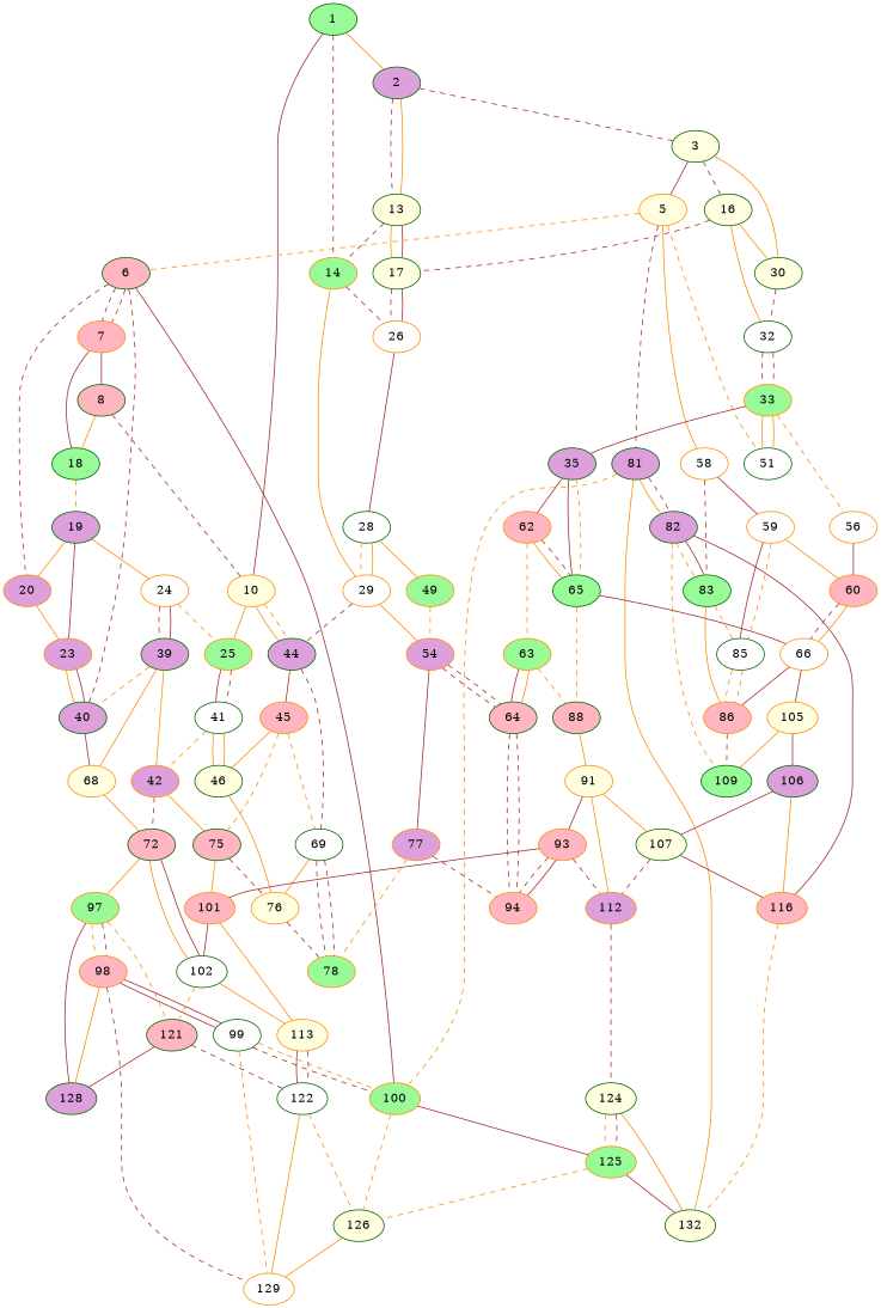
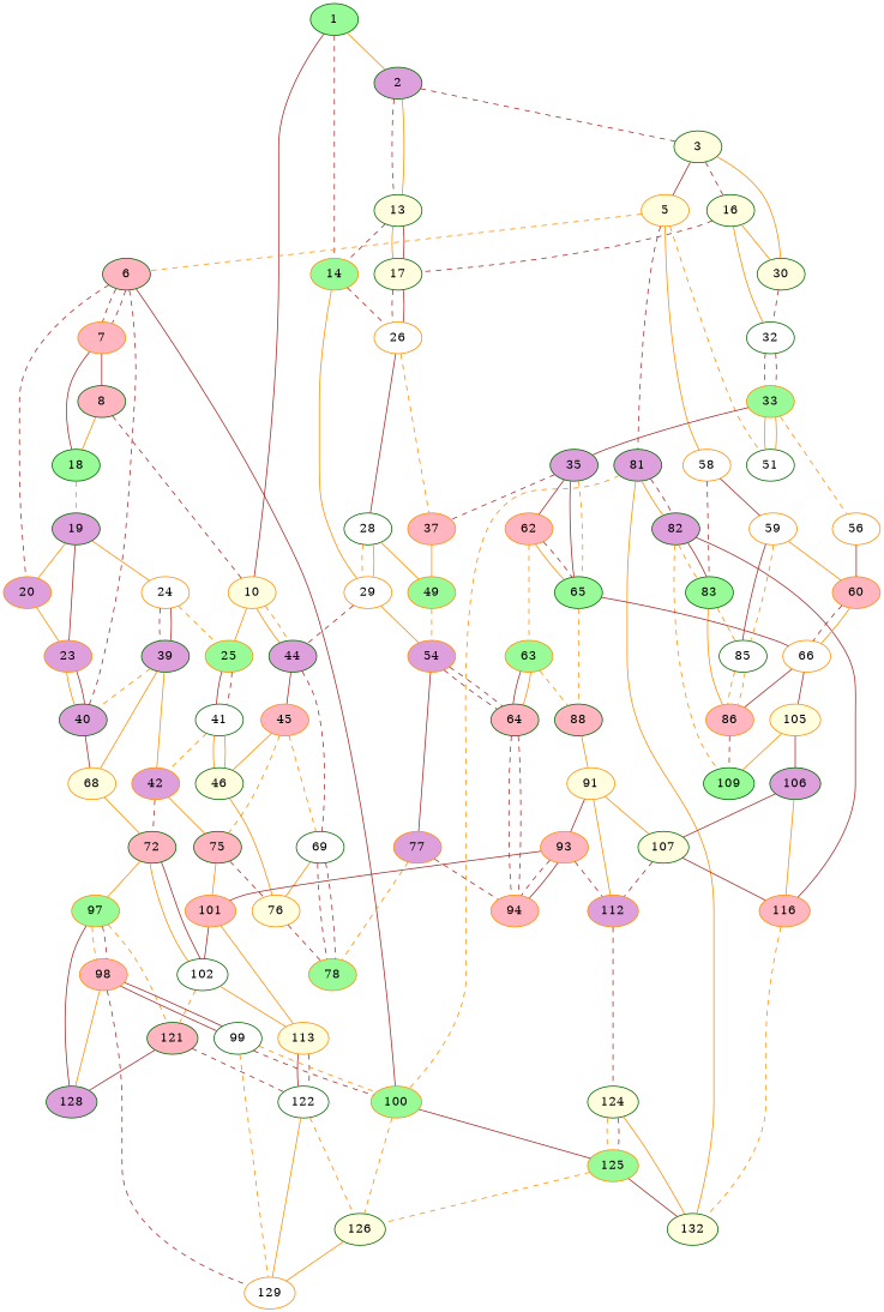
  graph {
    node [color=darkgreen fillcolor=lightpink style=filled]
    edge [color=brown style=solid]
    1 [fillcolor=palegreen super="+9"]
    2 [fillcolor=plum]
    10 [color=darkorange fillcolor=lightyellow super="+11"]
    14 [color=darkorange fillcolor=palegreen super="+15"]
    3 [fillcolor=lightyellow super="+4"]
    13 [fillcolor=lightyellow]
    25 [color=darkorange fillcolor=palegreen]
    44 [fillcolor=plum super="+48"]
    26 [color=darkorange fillcolor=white super="+27"]
    29 [color=darkorange fillcolor=white super="+47"]
    5 [color=darkorange fillcolor=lightyellow super="+50"]
    16 [fillcolor=lightyellow super="+31"]
    30 [fillcolor=lightyellow]
    17 [fillcolor=lightyellow]
    6 [super="+21"]
    51 [fillcolor=white]
    58 [color=darkorange fillcolor=white]
    81 [fillcolor=plum]
    32 [fillcolor=white]
    7 [color=darkorange]
    20 [color=darkorange fillcolor=plum]
    40 [fillcolor=plum super="+52"]
    100 [color=darkorange fillcolor=palegreen super="+135"]
    59 [color=darkorange fillcolor=white]
    83 [fillcolor=palegreen super="+84"]
    82 [fillcolor=plum super="+118"]
    132 [fillcolor=lightyellow super="+133"]
    8 [super="+12"]
    18 [fillcolor=palegreen]
    23 [color=darkorange fillcolor=plum]
    68 [color=darkorange fillcolor=lightyellow]
    125 [color=darkorange fillcolor=palegreen super="+136"]
    126 [fillcolor=lightyellow super="+134"]
    19 [fillcolor=plum super="+22"]
    41 [fillcolor=white]
    45 [color=darkorange]
    69 [fillcolor=white super="+70"]
    28 [fillcolor=white]
+   37 [color=darkorange super="+38"]
    54 [color=darkorange fillcolor=plum super="+55"]
    33 [color=darkorange fillcolor=palegreen super="+34"]
    24 [color=darkorange fillcolor=white]
    39 [fillcolor=plum super="+43"]
    42 [color=darkorange fillcolor=plum super="+71"]
    46 [fillcolor=lightyellow super="+74"]
    49 [color=darkorange fillcolor=palegreen super="+53"]
    64
    77 [color=darkorange fillcolor=plum super="+95"]
    35 [fillcolor=plum super="+36"]
    56 [color=darkorange fillcolor=white super="+57"]
    62 [color=darkorange]
    65 [fillcolor=palegreen super="+67"]
    60 [color=darkorange super="+61"]
    63 [color=darkorange fillcolor=palegreen super="+89"]
    66 [color=darkorange fillcolor=white super="+87"]
    88 [super="+90"]
    72 [super="+73"]
    75 [super="+96"]
    76 [color=darkorange fillcolor=lightyellow super="+80"]
    97 [color=darkorange fillcolor=palegreen super="+120"]
    102 [fillcolor=white super="+114"]
    101 [color=darkorange super="+104"]
    78 [color=darkorange fillcolor=palegreen super="+79"]
    94 [color=darkorange]
    85 [fillcolor=white]
    86 [color=darkorange super="+108"]
    105 [color=darkorange fillcolor=lightyellow super="+110"]
    91 [color=darkorange fillcolor=lightyellow super="+92"]
    109 [fillcolor=palegreen]
    106 [fillcolor=plum super="+115"]
    98 [color=darkorange super="+131"]
    121 [super="+123"]
    128 [fillcolor=plum]
    113 [color=darkorange fillcolor=lightyellow]
    116 [color=darkorange super="+117"]
    93 [color=darkorange super="+103"]
    107 [fillcolor=lightyellow super="+111"]
    112 [color=darkorange fillcolor=plum super="+119"]
    124 [fillcolor=lightyellow]
    99 [fillcolor=white]
    129 [color=darkorange fillcolor=white super="+130"]
    122 [fillcolor=white super="+127"]
    1 -- 2 [color=darkorange]
    1 -- 10
    1 -- 14 [style=dashed]
    2 -- 3 [style=dashed]
    2 -- 13 [style=dashed]
    2 -- 13 [color=darkorange]
    10 -- 25 [color=darkorange]
    10 -- 44 [color=darkorange]
    10 -- 44 [color=darkorange style=dashed]
    14 -- 26 [style=dashed]
    14 -- 29 [color=darkorange]
    3 -- 5
    3 -- 16 [style=dashed]
    3 -- 30 [color=darkorange]
    13 -- 14 [style=dashed]
    13 -- 17 [color=darkorange]
    13 -- 17
    25 -- 41
    25 -- 41 [style=dashed]
    44 -- 45
    44 -- 69 [style=dashed]
    26 -- 28
+   26 -- 37 [color=darkorange style=dashed]
    29 -- 44 [style=dashed]
    29 -- 54 [color=darkorange]
    5 -- 6 [color=darkorange style=dashed]
    5 -- 51 [color=darkorange style=dashed]
    5 -- 58 [color=darkorange]
    5 -- 81 [style=dashed]
    16 -- 30 [color=darkorange]
    16 -- 17 [style=dashed]
    16 -- 32 [color=darkorange]
    30 -- 32 [style=dashed]
    17 -- 26 [style=dashed]
    17 -- 26
    6 -- 7 [style=dashed]
    6 -- 7 [style=dashed]
    6 -- 20 [style=dashed]
    6 -- 40 [style=dashed]
    6 -- 100
    58 -- 59
    58 -- 83 [style=dashed]
    81 -- 100 [color=darkorange style=dashed]
    81 -- 82 [color=darkorange]
    81 -- 82 [style=dashed]
    81 -- 132 [color=darkorange]
    32 -- 33 [style=dashed]
    32 -- 33 [style=dashed]
    7 -- 8
    7 -- 18
    20 -- 23 [color=darkorange]
    40 -- 68
    100 -- 125
    100 -- 126 [color=darkorange style=dashed]
    59 -- 60 [color=darkorange]
    59 -- 85
    59 -- 85 [color=darkorange style=dashed]
    83 -- 85 [color=darkorange style=dashed]
    83 -- 86 [color=darkorange]
    82 -- 83 [color=darkorange style=dashed]
    82 -- 83
    82 -- 109 [color=darkorange style=dashed]
    82 -- 116
    8 -- 10 [style=dashed]
    8 -- 18 [color=darkorange]
    18 -- 19 [color=darkorange style=dashed]
    23 -- 40 [color=darkorange]
    23 -- 40
    68 -- 72 [color=darkorange]
    125 -- 132
    125 -- 126 [color=darkorange style=dashed]
    126 -- 129 [color=darkorange]
    19 -- 20 [color=darkorange]
    19 -- 23
    19 -- 24 [color=darkorange]
    41 -- 42 [color=darkorange style=dashed]
    41 -- 46 [color=darkorange]
    41 -- 46 [color=darkorange]
    45 -- 69 [color=darkorange style=dashed]
    45 -- 46 [color=darkorange]
    45 -- 75 [color=darkorange style=dashed]
    69 -- 76 [color=darkorange]
    69 -- 78 [style=dashed]
    69 -- 78 [style=dashed]
    28 -- 29 [color=darkorange style=dashed]
    28 -- 29 [color=darkorange]
    28 -- 49 [color=darkorange]
+   37 -- 49 [color=darkorange weight=2]
    54 -- 64 [style=dashed]
    54 -- 64 [style=dashed]
    54 -- 77
    33 -- 51 [color=darkorange]
    33 -- 51 [color=darkorange]
    33 -- 35
    33 -- 56 [color=darkorange style=dashed]
    24 -- 25 [color=darkorange style=dashed]
    24 -- 39 [style=dashed]
    24 -- 39
    39 -- 40 [color=darkorange style=dashed]
    39 -- 68 [color=darkorange]
    39 -- 42 [color=darkorange]
    42 -- 72 [style=dashed]
    42 -- 75 [color=darkorange]
    46 -- 76 [color=darkorange]
    49 -- 54 [color=darkorange style=dashed]
    64 -- 94 [style=dashed]
    64 -- 94 [style=dashed]
    77 -- 78 [color=darkorange style=dashed weight=2]
    77 -- 94 [style=dashed]
+   35 -- 37 [style=dashed]
    35 -- 62
    35 -- 65
    35 -- 65 [color=darkorange style=dashed]
    56 -- 60 [weight=2]
    62 -- 65 [color=darkorange]
    62 -- 65 [style=dashed]
    62 -- 63 [color=darkorange style=dashed]
    65 -- 66
    65 -- 88 [color=darkorange style=dashed]
    60 -- 66 [style=dashed]
    60 -- 66 [color=darkorange]
    63 -- 64
    63 -- 64 [color=darkorange]
    63 -- 88 [color=darkorange style=dashed weight=2]
    66 -- 86
    66 -- 105
    88 -- 91 [color=darkorange]
    72 -- 97 [color=darkorange]
    72 -- 102 [color=darkorange]
    72 -- 102
    75 -- 76 [style=dashed]
    75 -- 101 [color=darkorange]
    76 -- 78 [style=dashed]
    97 -- 98 [color=darkorange style=dashed]
    97 -- 98 [style=dashed]
    97 -- 121 [color=darkorange style=dashed]
    97 -- 128
    102 -- 121 [color=darkorange style=dashed]
    102 -- 113 [color=darkorange]
    101 -- 102
    101 -- 113 [color=darkorange]
    85 -- 86 [color=darkorange style=dashed]
    85 -- 86 [color=darkorange style=dashed]
    86 -- 109 [style=dashed]
    105 -- 109 [color=darkorange]
    105 -- 106 [weight=2]
    91 -- 93
    91 -- 107 [color=darkorange]
    91 -- 112 [color=darkorange]
    106 -- 116 [color=darkorange]
    106 -- 107
    98 -- 128 [color=darkorange]
    98 -- 99
    98 -- 99
    98 -- 129 [style=dashed]
    121 -- 128
    121 -- 122 [style=dashed]
    113 -- 122
    113 -- 122 [style=dashed]
    116 -- 132 [color=darkorange style=dashed]
    93 -- 101
    93 -- 94 [style=dashed]
    93 -- 94
    93 -- 112 [style=dashed]
    107 -- 116
    107 -- 112 [style=dashed]
    112 -- 124 [style=dashed]
    124 -- 132 [color=darkorange]
    124 -- 125 [color=darkorange style=dashed]
    124 -- 125 [style=dashed]
    99 -- 100 [style=dashed]
    99 -- 100 [color=darkorange style=dashed]
    99 -- 129 [color=darkorange style=dashed]
    122 -- 126 [color=darkorange style=dashed]
    122 -- 129 [color=darkorange]
  }
